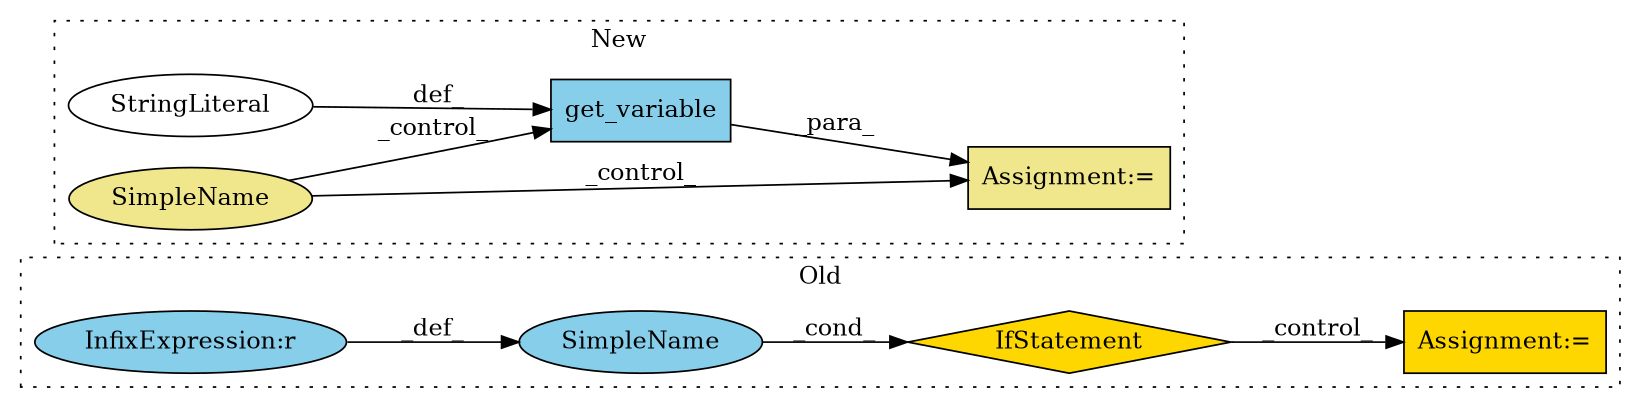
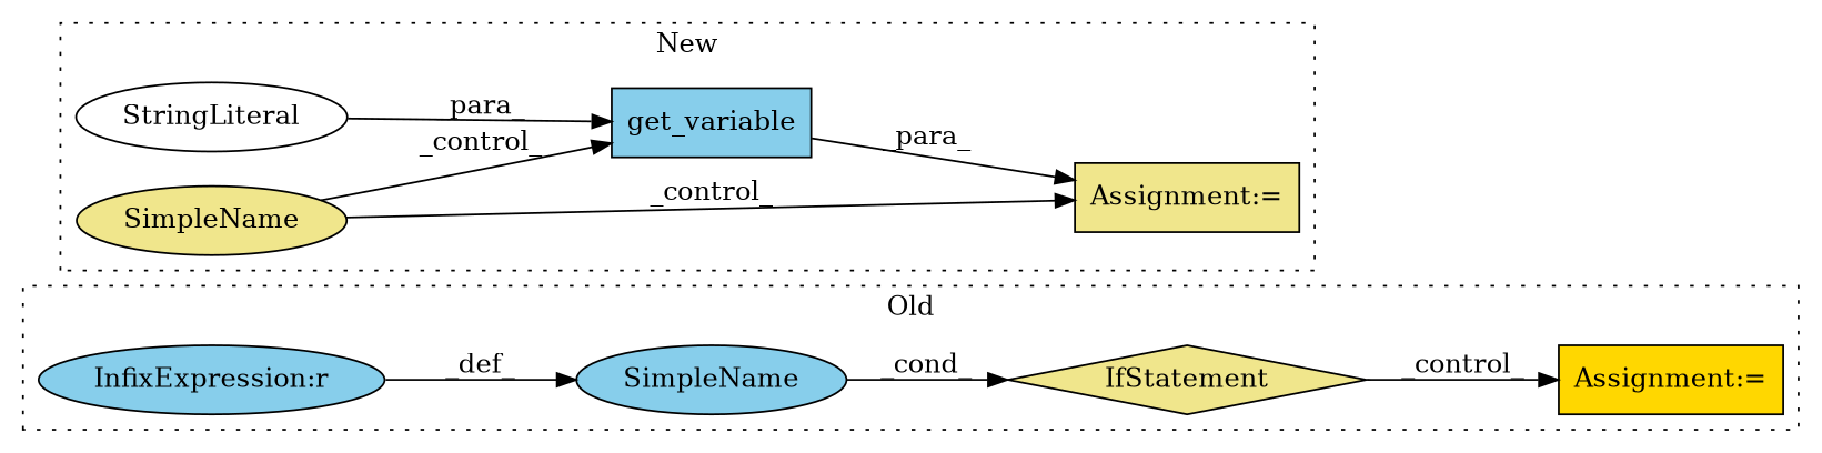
  digraph {
    fontname="DejaVu Serif"
    rankdir=LR
    node [a=7 fillcolor=skyblue fontname="DejaVu Serif" shape=ellipse style=filled]
    edge [fontname="DejaVu Serif"]
-   n1 [a=25 fillcolor=gold l="4,2" label=IfStatement s="2769,2795" shape=diamond]
+   n1 [a=25 fillcolor=khaki l="4,2" label=IfStatement s="2769,2795" shape=diamond]
    n2 [fillcolor=gold l=1 label="Assignment:=" s=2819 shape=box]
    n3 [a=42 label=SimpleName]
    n4 [a=27 l=4 label="InfixExpression:r" s=2787]
    n5 [a=32 l="13,1" label=get_variable s="2551,2661" shape=box]
    n6 [fillcolor=khaki l=1 label="Assignment:=" s=3810 shape=box]
    n7 [a=45 fillcolor=white l=15 label=StringLiteral s=2564]
    n8 [a=42 fillcolor=khaki label=SimpleName]
    subgraph cluster_1 {
      label=Old
      style=dotted
      n1
      n2
      n3
      n4
    }
    subgraph cluster_2 {
      label=New
      style=dotted
      n5
      n6
      n7
      n8
    }
    n1 -> n2 [label=_control_]
    n3 -> n1 [label=_cond_]
    n4 -> n3 [label=_def_]
    n5 -> n6 [label=_para_]
-   n7 -> n5 [label=_def_]
+   n7 -> n5 [label=_para_]
    n8 -> n5 [label=_control_]
    n8 -> n6 [label=_control_]
  }
